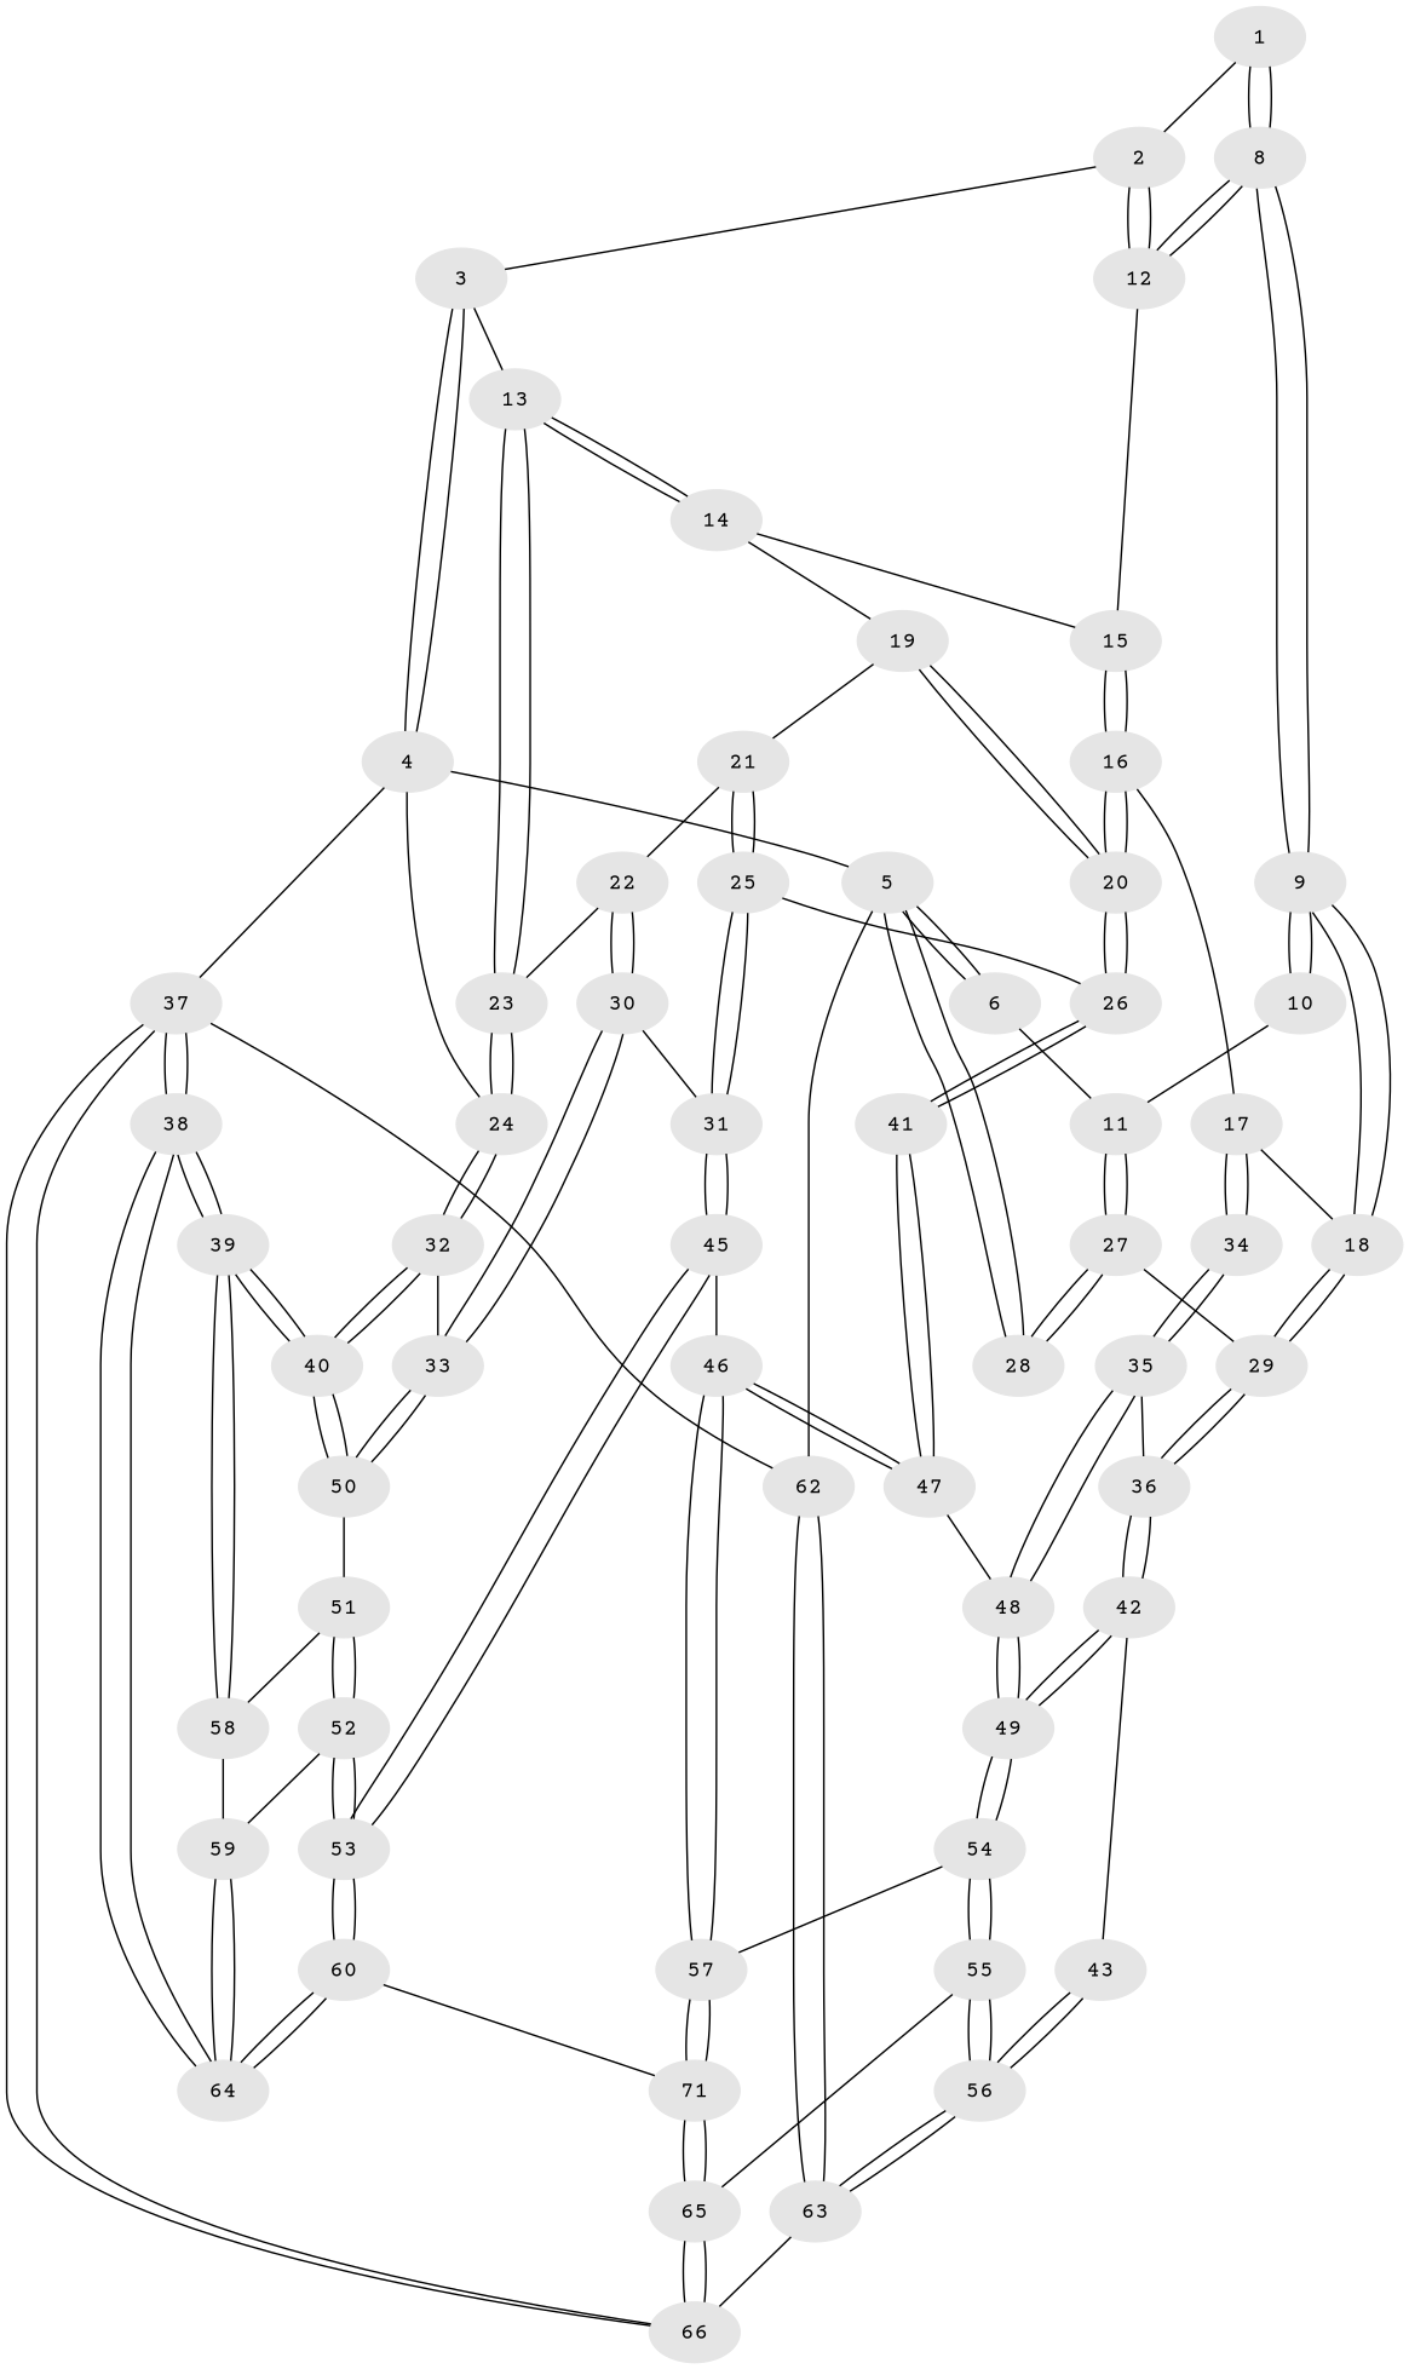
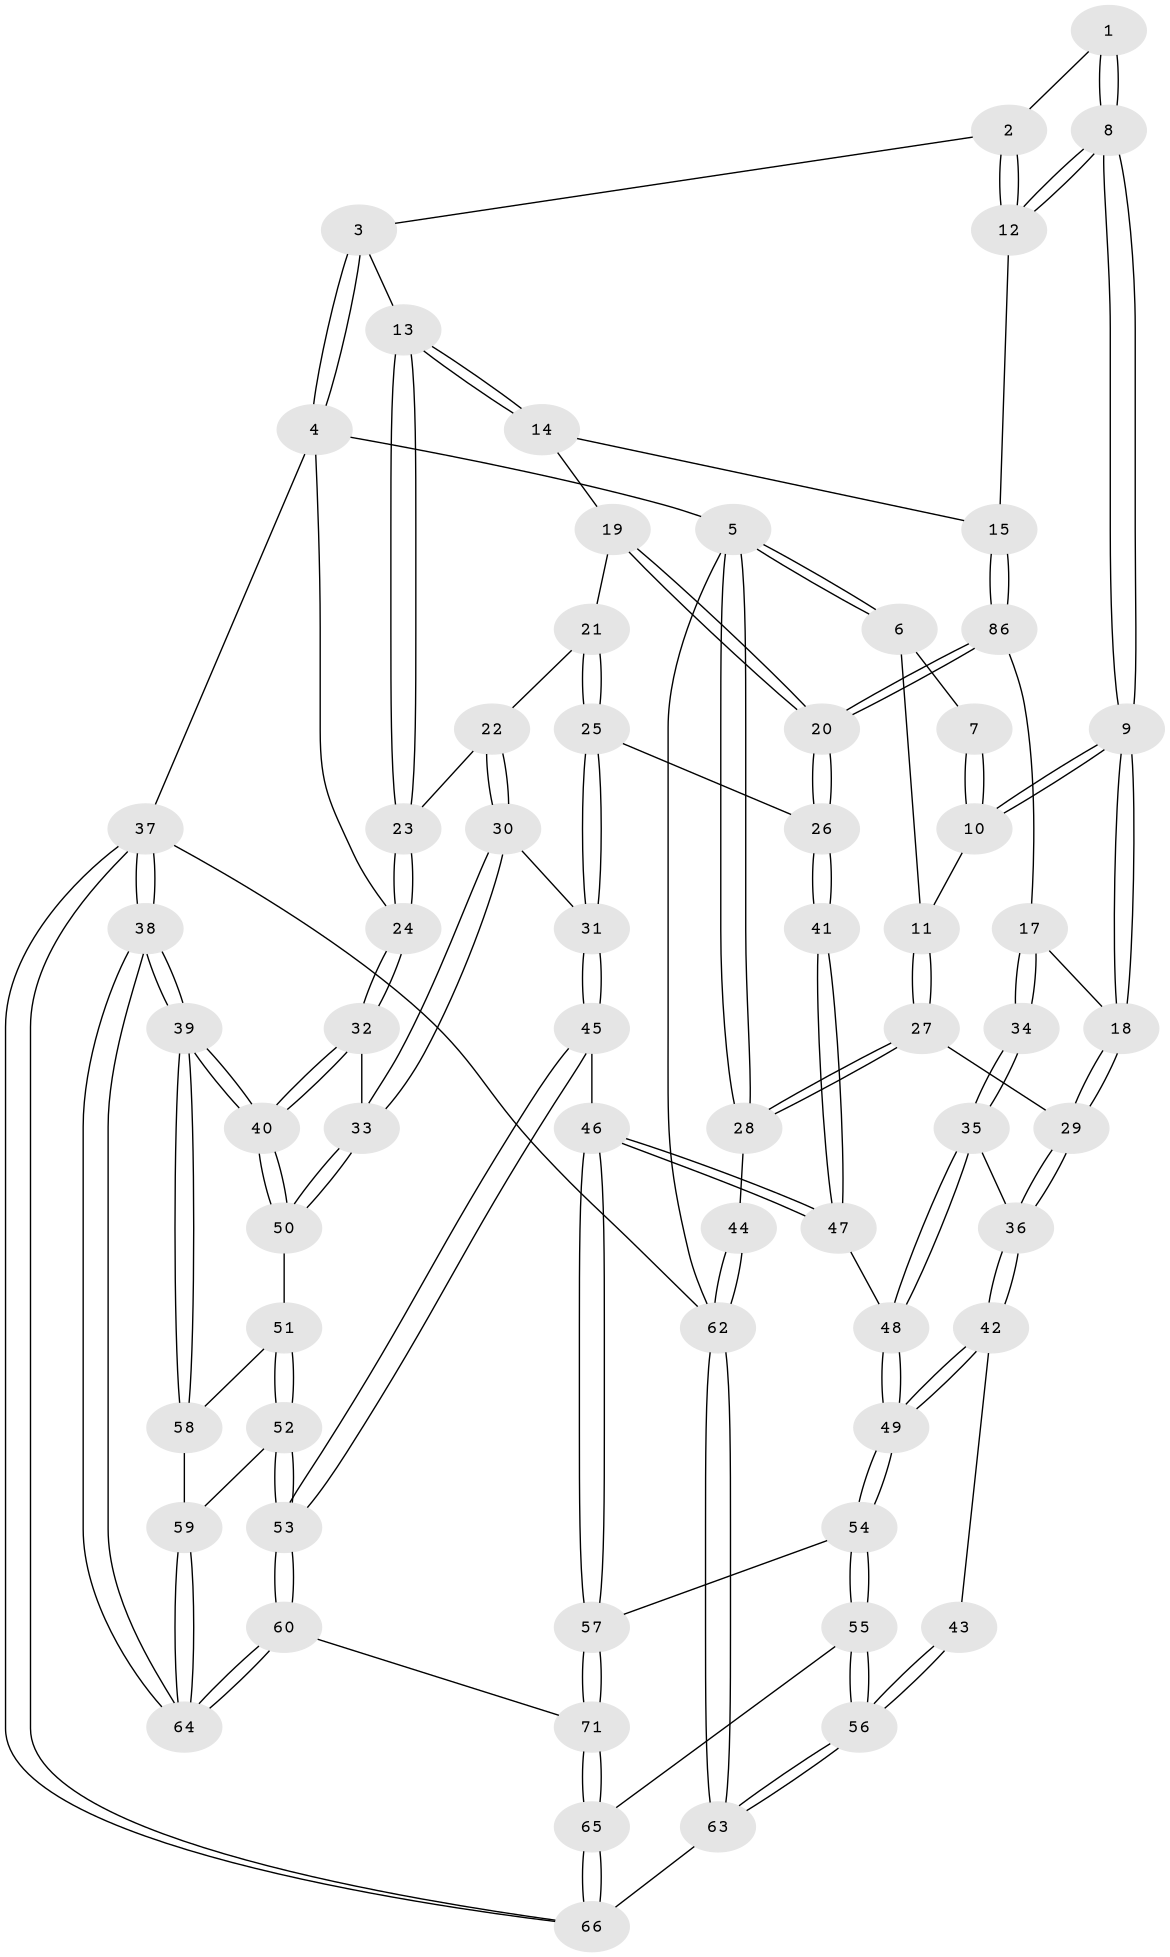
  graph {
    fontname="Courier Prime"
    node [color=gray90 fontname="Courier Prime" style=filled]
    edge [fontname="Courier Prime"]
    1
    2
    8
    3
    12
    9
    4
    13
    15
    5
    24
    37
    14
    23
    6
    28
    62
    32
    38
    66
+   7
    11
+   44
    63
    10
    27
    18
    29
-   16
+   16 [label=86]
    19
    20
    21
    17
    34
    26
    35
    36
    22
    25
    41
    30
    31
    33
    40
    45
    47
    42
    50
    46
    53
    51
    48
    49
    43
    39
    64
    58
    59
    56
    54
    57
    60
    n63 [label=71]
    55
    52
    65
    1 -- 2
    1 -- 8
    1 -- 8
    2 -- 3
    2 -- 12
    2 -- 12
    8 -- 12
    8 -- 12
    8 -- 9
    8 -- 9
    3 -- 4
    3 -- 4
    3 -- 13
    12 -- 15
    9 -- 10
    9 -- 10
    9 -- 18
    9 -- 18
    4 -- 5
    4 -- 24
    4 -- 37
    13 -- 14
    13 -- 14
    13 -- 23
    13 -- 23
    15 -- 16
    15 -- 16
    5 -- 6
    5 -- 6
    5 -- 28
    5 -- 28
    5 -- 62
    24 -- 32
    24 -- 32
    37 -- 62
    37 -- 38
    37 -- 38
    37 -- 66
    37 -- 66
    14 -- 15
    14 -- 19
    23 -- 24
    23 -- 24
+   6 -- 7
    6 -- 11
+   28 -- 44
    62 -- 63
    62 -- 63
    32 -- 33
    32 -- 40
    32 -- 40
    38 -- 39
    38 -- 39
    38 -- 64
    38 -- 64
+   7 -- 10
+   7 -- 10
    11 -- 27
    11 -- 27
+   44 -- 62
+   44 -- 62
    63 -- 66
    10 -- 11
    27 -- 28
    27 -- 28
    27 -- 29
    18 -- 29
    18 -- 29
    29 -- 36
    29 -- 36
    16 -- 20
    16 -- 20
    16 -- 17
    19 -- 20
    19 -- 20
    19 -- 21
    20 -- 26
    20 -- 26
    21 -- 22
    21 -- 25
    21 -- 25
    17 -- 18
    17 -- 34
    17 -- 34
    34 -- 35
    34 -- 35
    26 -- 41
    26 -- 41
    35 -- 36
    35 -- 48
    35 -- 48
    36 -- 42
    36 -- 42
    22 -- 23
    22 -- 30
    22 -- 30
    25 -- 26
    25 -- 31
    25 -- 31
    41 -- 47
    41 -- 47
    30 -- 31
    30 -- 33
    30 -- 33
    31 -- 45
    31 -- 45
    33 -- 50
    33 -- 50
    40 -- 50
    40 -- 50
    45 -- 46
    45 -- 53
    45 -- 53
    47 -- 48
    42 -- 49
    42 -- 49
    42 -- 43
    50 -- 51
    46 -- 47
    46 -- 47
    46 -- 57
    46 -- 57
    53 -- 60
    53 -- 60
    51 -- 58
    51 -- 52
    51 -- 52
    48 -- 49
    48 -- 49
    49 -- 54
    49 -- 54
    43 -- 56
    43 -- 56
    39 -- 40
    39 -- 40
    39 -- 58
    39 -- 58
    58 -- 59
    59 -- 64
    59 -- 64
    56 -- 63
    56 -- 63
    54 -- 57
    54 -- 55
    54 -- 55
    57 -- n63
    57 -- n63
    60 -- 64
    60 -- 64
    60 -- n63
    n63 -- 65
    n63 -- 65
    55 -- 56
    55 -- 56
    55 -- 65
    52 -- 53
    52 -- 53
    52 -- 59
    65 -- 66
    65 -- 66
  }
